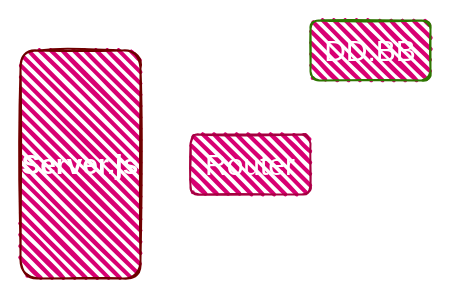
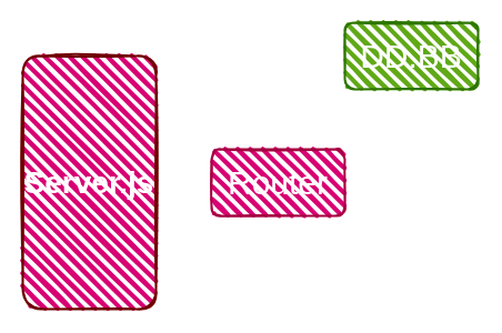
  <mxCell id="0" />
  <mxCell id="1" parent="0" />
  <mxCell id="2" value="&lt;font style=&quot;font-size: 28px&quot;&gt;&lt;b&gt;Server.js&lt;/b&gt;&lt;/font&gt;" style="rounded=1;whiteSpace=wrap;html=1;strokeWidth=2;fillWeight=4;hachureGap=8;hachureAngle=45;sketch=1;fillColor=#d80073;strokeColor=#6F0000;fontColor=#ffffff;" vertex="1" parent="1"><mxGeometry x="20" y="50" width="120" height="228" as="geometry" /></mxCell>
  <mxCell id="3" value="&lt;font style=&quot;font-size: 30px&quot;&gt;Router&lt;/font&gt;" style="rounded=1;whiteSpace=wrap;html=1;strokeWidth=2;fillWeight=4;hachureGap=8;hachureAngle=45;fillColor=#d80073;sketch=1;strokeColor=#A50040;fontColor=#ffffff;" vertex="1" parent="1"><mxGeometry x="190" y="134" width="120" height="60" as="geometry" /></mxCell>
- <mxCell id="4" value="&lt;font style=&quot;font-size: 30px&quot;&gt;DD.BB&lt;/font&gt;" style="rounded=1;whiteSpace=wrap;html=1;strokeWidth=2;fillWeight=4;hachureGap=8;hachureAngle=45;fillColor=#d80073;sketch=1;strokeColor=#2D7600;fontColor=#ffffff;" vertex="1" parent="1"><mxGeometry x="310" y="20" width="120" height="60" as="geometry" /></mxCell>
+ <mxCell id="4" value="&lt;font style=&quot;font-size: 30px&quot;&gt;DD.BB&lt;/font&gt;" style="rounded=1;whiteSpace=wrap;html=1;strokeWidth=2;fillWeight=4;hachureGap=8;hachureAngle=45;fillColor=#60a917;sketch=1;strokeColor=#2D7600;fontColor=#ffffff;" vertex="1" parent="1"><mxGeometry x="310" y="20" width="120" height="60" as="geometry" /></mxCell>
